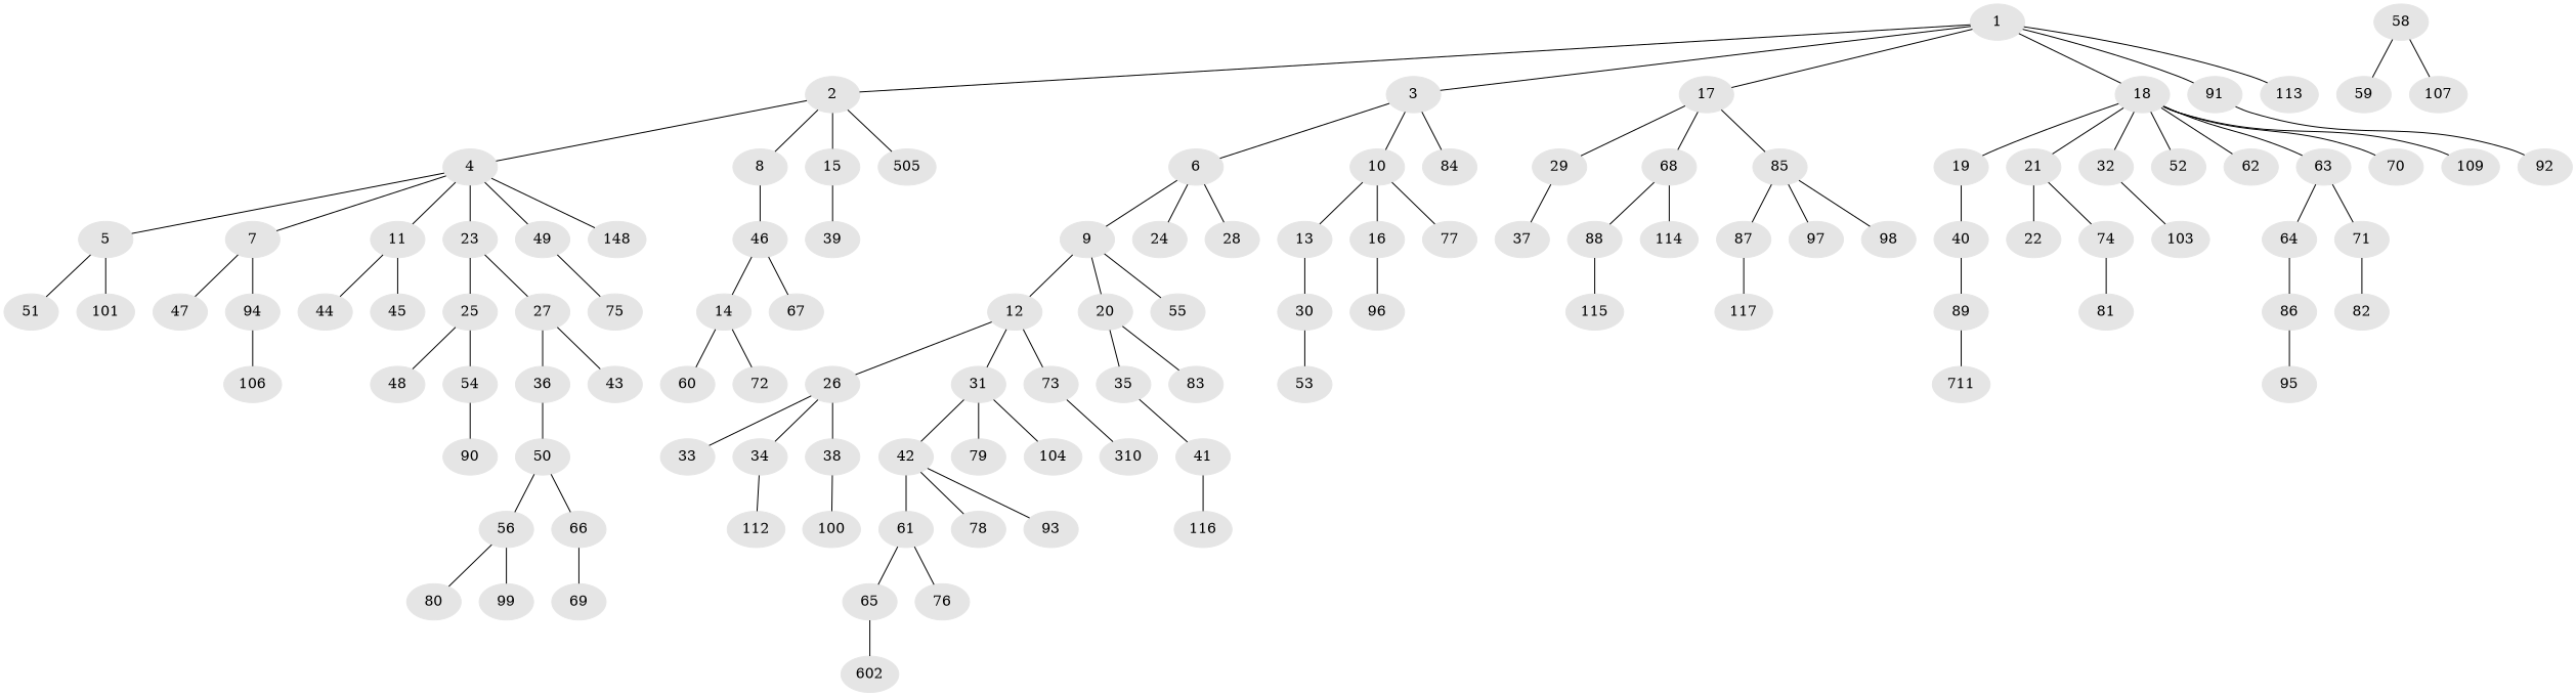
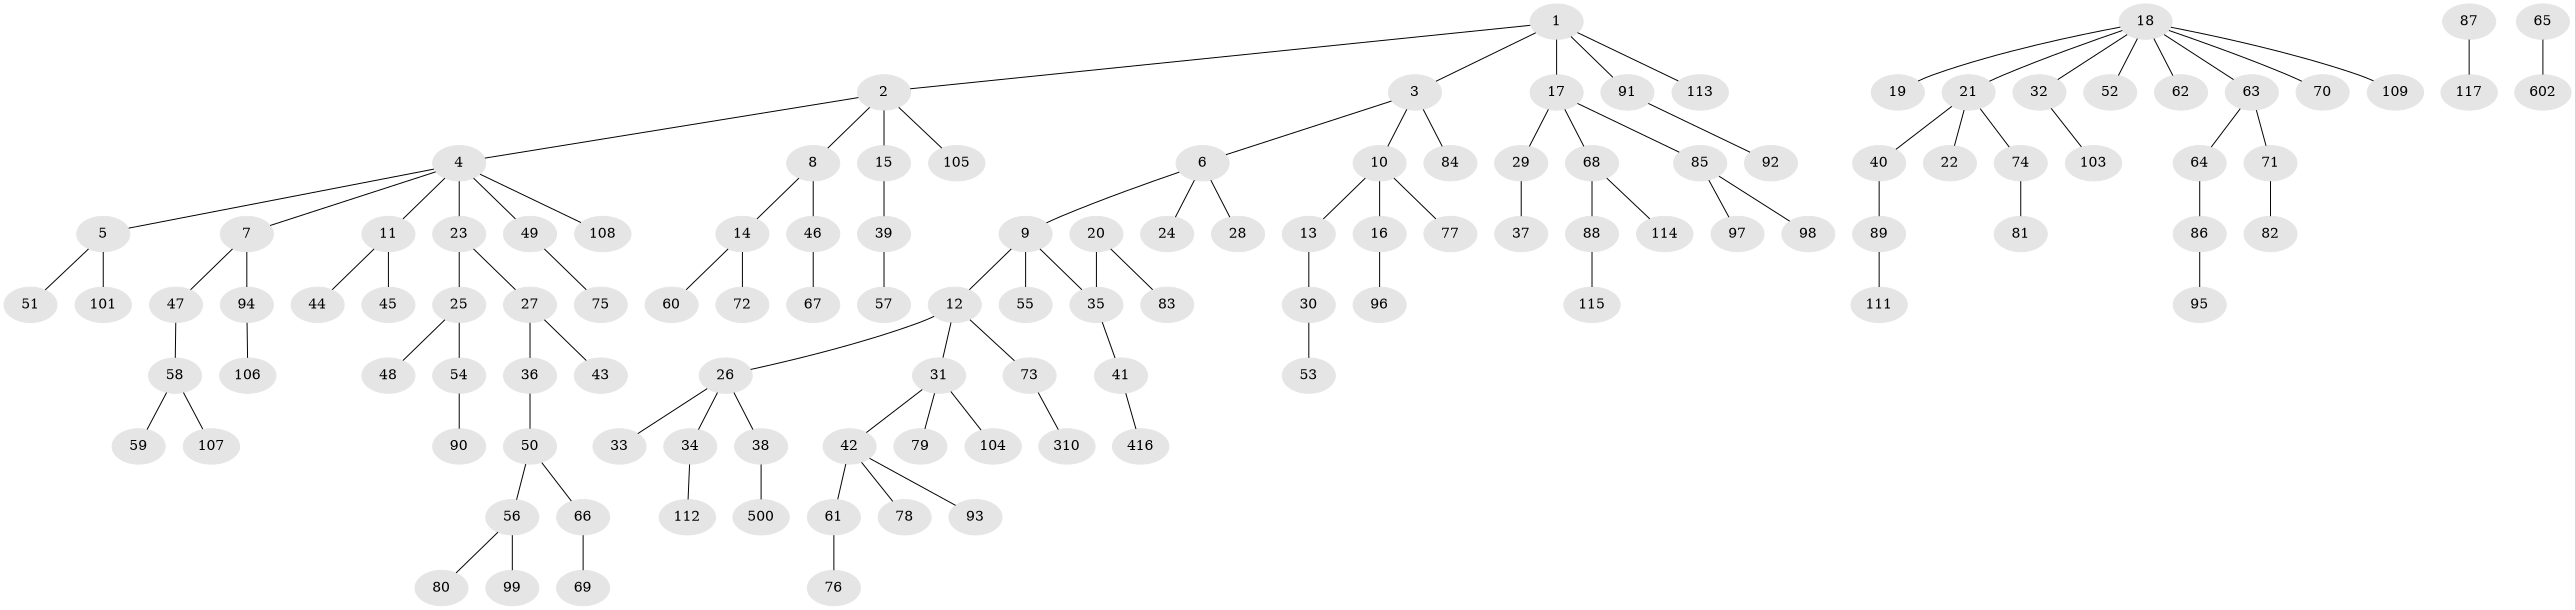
  graph {
    fontname="DejaVu Serif"
    node [color=gray90 fontname="DejaVu Serif" style=filled]
    edge [fontname="DejaVu Serif"]
    1
    2
    3
    17
    18
    91
    113
    4
    8
    15
-   105 [label=505]
+   105
    6
    10
    84
    29
    68
    85
    19
    21
    32
    52
    62
    63
    70
    109
    92
    5
    7
    11
    23
    49
-   108 [label=148]
+   108
    14
    46
    39
    9
    24
    28
    13
    16
    77
    51
    101
    47
    94
    44
    45
    25
    27
    75
    12
    20
    55
    58
    106
    60
    72
    67
    26
    31
    73
    35
    83
    30
    96
    33
    34
    38
    42
    79
    104
    n72 [label=310]
    53
+   57
    37
    88
    114
    87
    97
    98
    40
    22
    74
    103
    64
    71
    89
    41
    81
    48
    54
    36
    43
    90
    112
-   100
+   100 [label=500]
    50
    61
    78
    93
-   116
+   116 [label=416]
    56
    66
-   111 [label=711]
+   111
    65
    76
    59
    107
    80
    99
    69
    n112 [label=602]
    86
    82
    95
    115
    117
    1 -- 2
    1 -- 3
    1 -- 17
-   1 -- 18
    1 -- 91
    1 -- 113
    2 -- 4
    2 -- 8
    2 -- 15
    2 -- 105
    3 -- 6
    3 -- 10
    3 -- 84
    17 -- 29
    17 -- 68
    17 -- 85
    18 -- 19
    18 -- 21
    18 -- 32
    18 -- 52
    18 -- 62
    18 -- 63
    18 -- 70
    18 -- 109
    91 -- 92
    4 -- 5
    4 -- 7
    4 -- 11
    4 -- 23
    4 -- 49
    4 -- 108
-   46 -- 14
+   8 -- 14
    8 -- 46
    15 -- 39
    6 -- 9
    6 -- 24
    6 -- 28
    10 -- 13
    10 -- 16
    10 -- 77
    29 -- 37
    68 -- 88
    68 -- 114
-   85 -- 87
    85 -- 97
    85 -- 98
-   19 -- 40
+   21 -- 40
    21 -- 22
    21 -- 74
    32 -- 103
    63 -- 64
    63 -- 71
    5 -- 51
    5 -- 101
    7 -- 47
    7 -- 94
    11 -- 44
    11 -- 45
    23 -- 25
    23 -- 27
    49 -- 75
    14 -- 60
    14 -- 72
    46 -- 67
+   39 -- 57
    9 -- 12
-   9 -- 20
+   9 -- 35
    9 -- 55
    13 -- 30
    16 -- 96
+   47 -- 58
    94 -- 106
    25 -- 48
    25 -- 54
    27 -- 36
    27 -- 43
    12 -- 26
    12 -- 31
    12 -- 73
    20 -- 35
    20 -- 83
    58 -- 59
    58 -- 107
    26 -- 33
    26 -- 34
    26 -- 38
    31 -- 42
    31 -- 79
    31 -- 104
    73 -- n72
    35 -- 41
    30 -- 53
    34 -- 112
    38 -- 100
    42 -- 61
    42 -- 78
    42 -- 93
    88 -- 115
    87 -- 117
    40 -- 89
    74 -- 81
    64 -- 86
    71 -- 82
    89 -- 111
    41 -- 116
    54 -- 90
    36 -- 50
    50 -- 56
    50 -- 66
-   61 -- 65
    61 -- 76
    56 -- 80
    56 -- 99
    66 -- 69
    65 -- n112
    86 -- 95
  }
